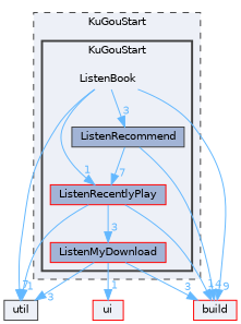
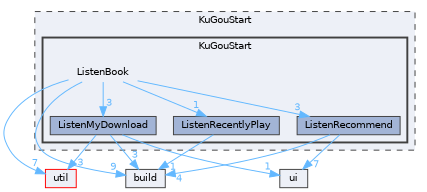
  digraph {
    compound=true
    node [fontname=Helvetica fontsize=10 shape=box color=grey25 fillcolor="#a2b4d6" style=filled]
    edge [color=steelblue1 fontcolor=steelblue1 fontname=Helvetica fontsize=10 headlabel=3 labeldistance=1.5 labelfontname=Helvetica labelfontsize=10]
    n1 [height=0.2 label=ListenBook shape=plaintext width=0.4 color="" fillcolor="" style=""]
-   n2 [color=red height=0.2 label=ListenMyDownload width=0.4]
-   n3 [color=red height=0.2 label=ListenRecentlyPlay width=0.4]
+   n2 [height=0.2 label=ListenMyDownload width=0.4]
+   n3 [height=0.2 label=ListenRecentlyPlay width=0.4]
    n4 [height=0.2 label=ListenRecommend width=0.4]
-   n5 [fillcolor="#edf0f7" height=0.2 label=util width=0.4]
-   n6 [color=red fillcolor="#edf0f7" height=0.2 label=build width=0.4]
-   n7 [color=red fillcolor="#edf0f7" height=0.2 label=ui width=0.4]
+   n5 [color=red fillcolor="#edf0f7" height=0.2 label=util width=0.4]
+   n6 [fillcolor="#edf0f7" height=0.2 label=build width=0.4]
+   n7 [fillcolor="#edf0f7" height=0.2 label=ui width=0.4]
    subgraph cluster_1 {
      bgcolor="#edf0f7"
      fontname=Helvetica
      fontsize=10
      label=KuGouStart
      pencolor=grey25
      style="filled,dashed"
      subgraph cluster_2 {
        bgcolor="#edf0f7"
        fontname=Helvetica
        fontsize=10
        label=KuGouStart
        pencolor=grey25
        style="filled,bold"
        n1
        n2
        n3
        n4
      }
    }
-   n3 -> n2
+   n1 -> n2
    n1 -> n3 [headlabel=1]
    n1 -> n4
    n1 -> n5 [headlabel=7]
    n1 -> n6 [headlabel=9]
    n2 -> n5
    n2 -> n6
    n2 -> n7 [headlabel=1]
-   n3 -> n5 [headlabel=1]
    n3 -> n6 [headlabel=1]
    n4 -> n6 [headlabel=4]
-   n4 -> n3 [headlabel=7]
+   n4 -> n7 [headlabel=7]
  }
